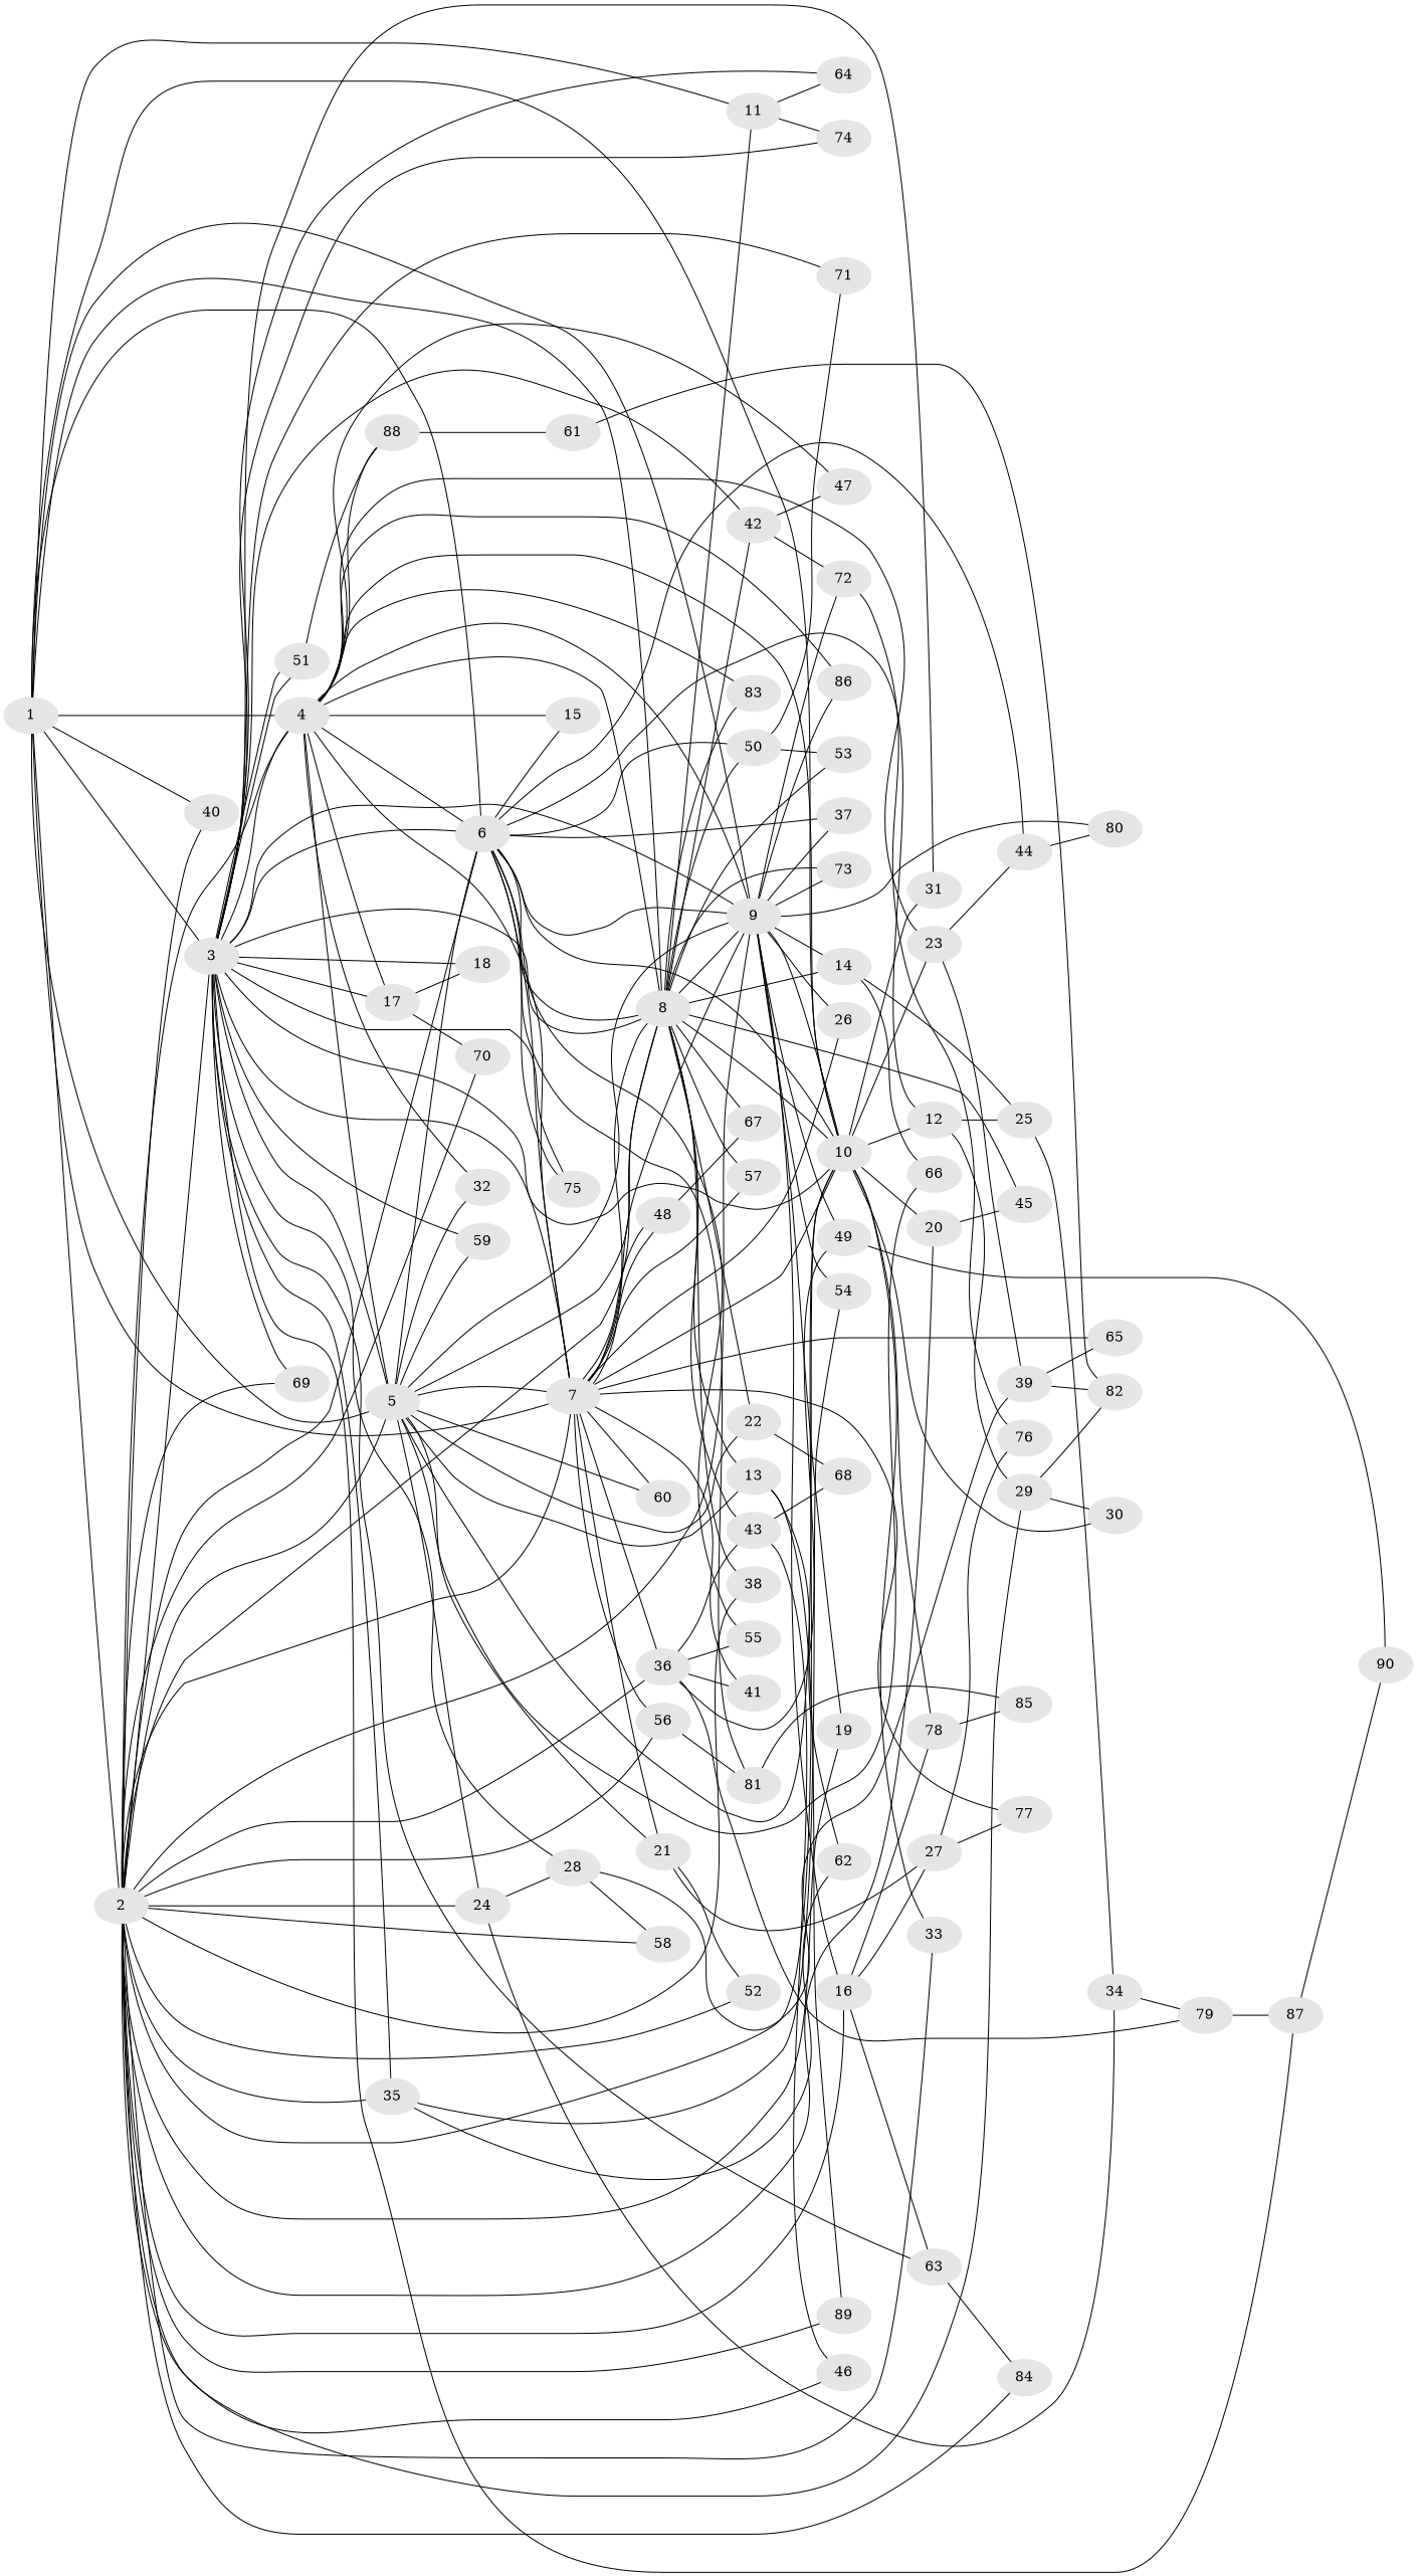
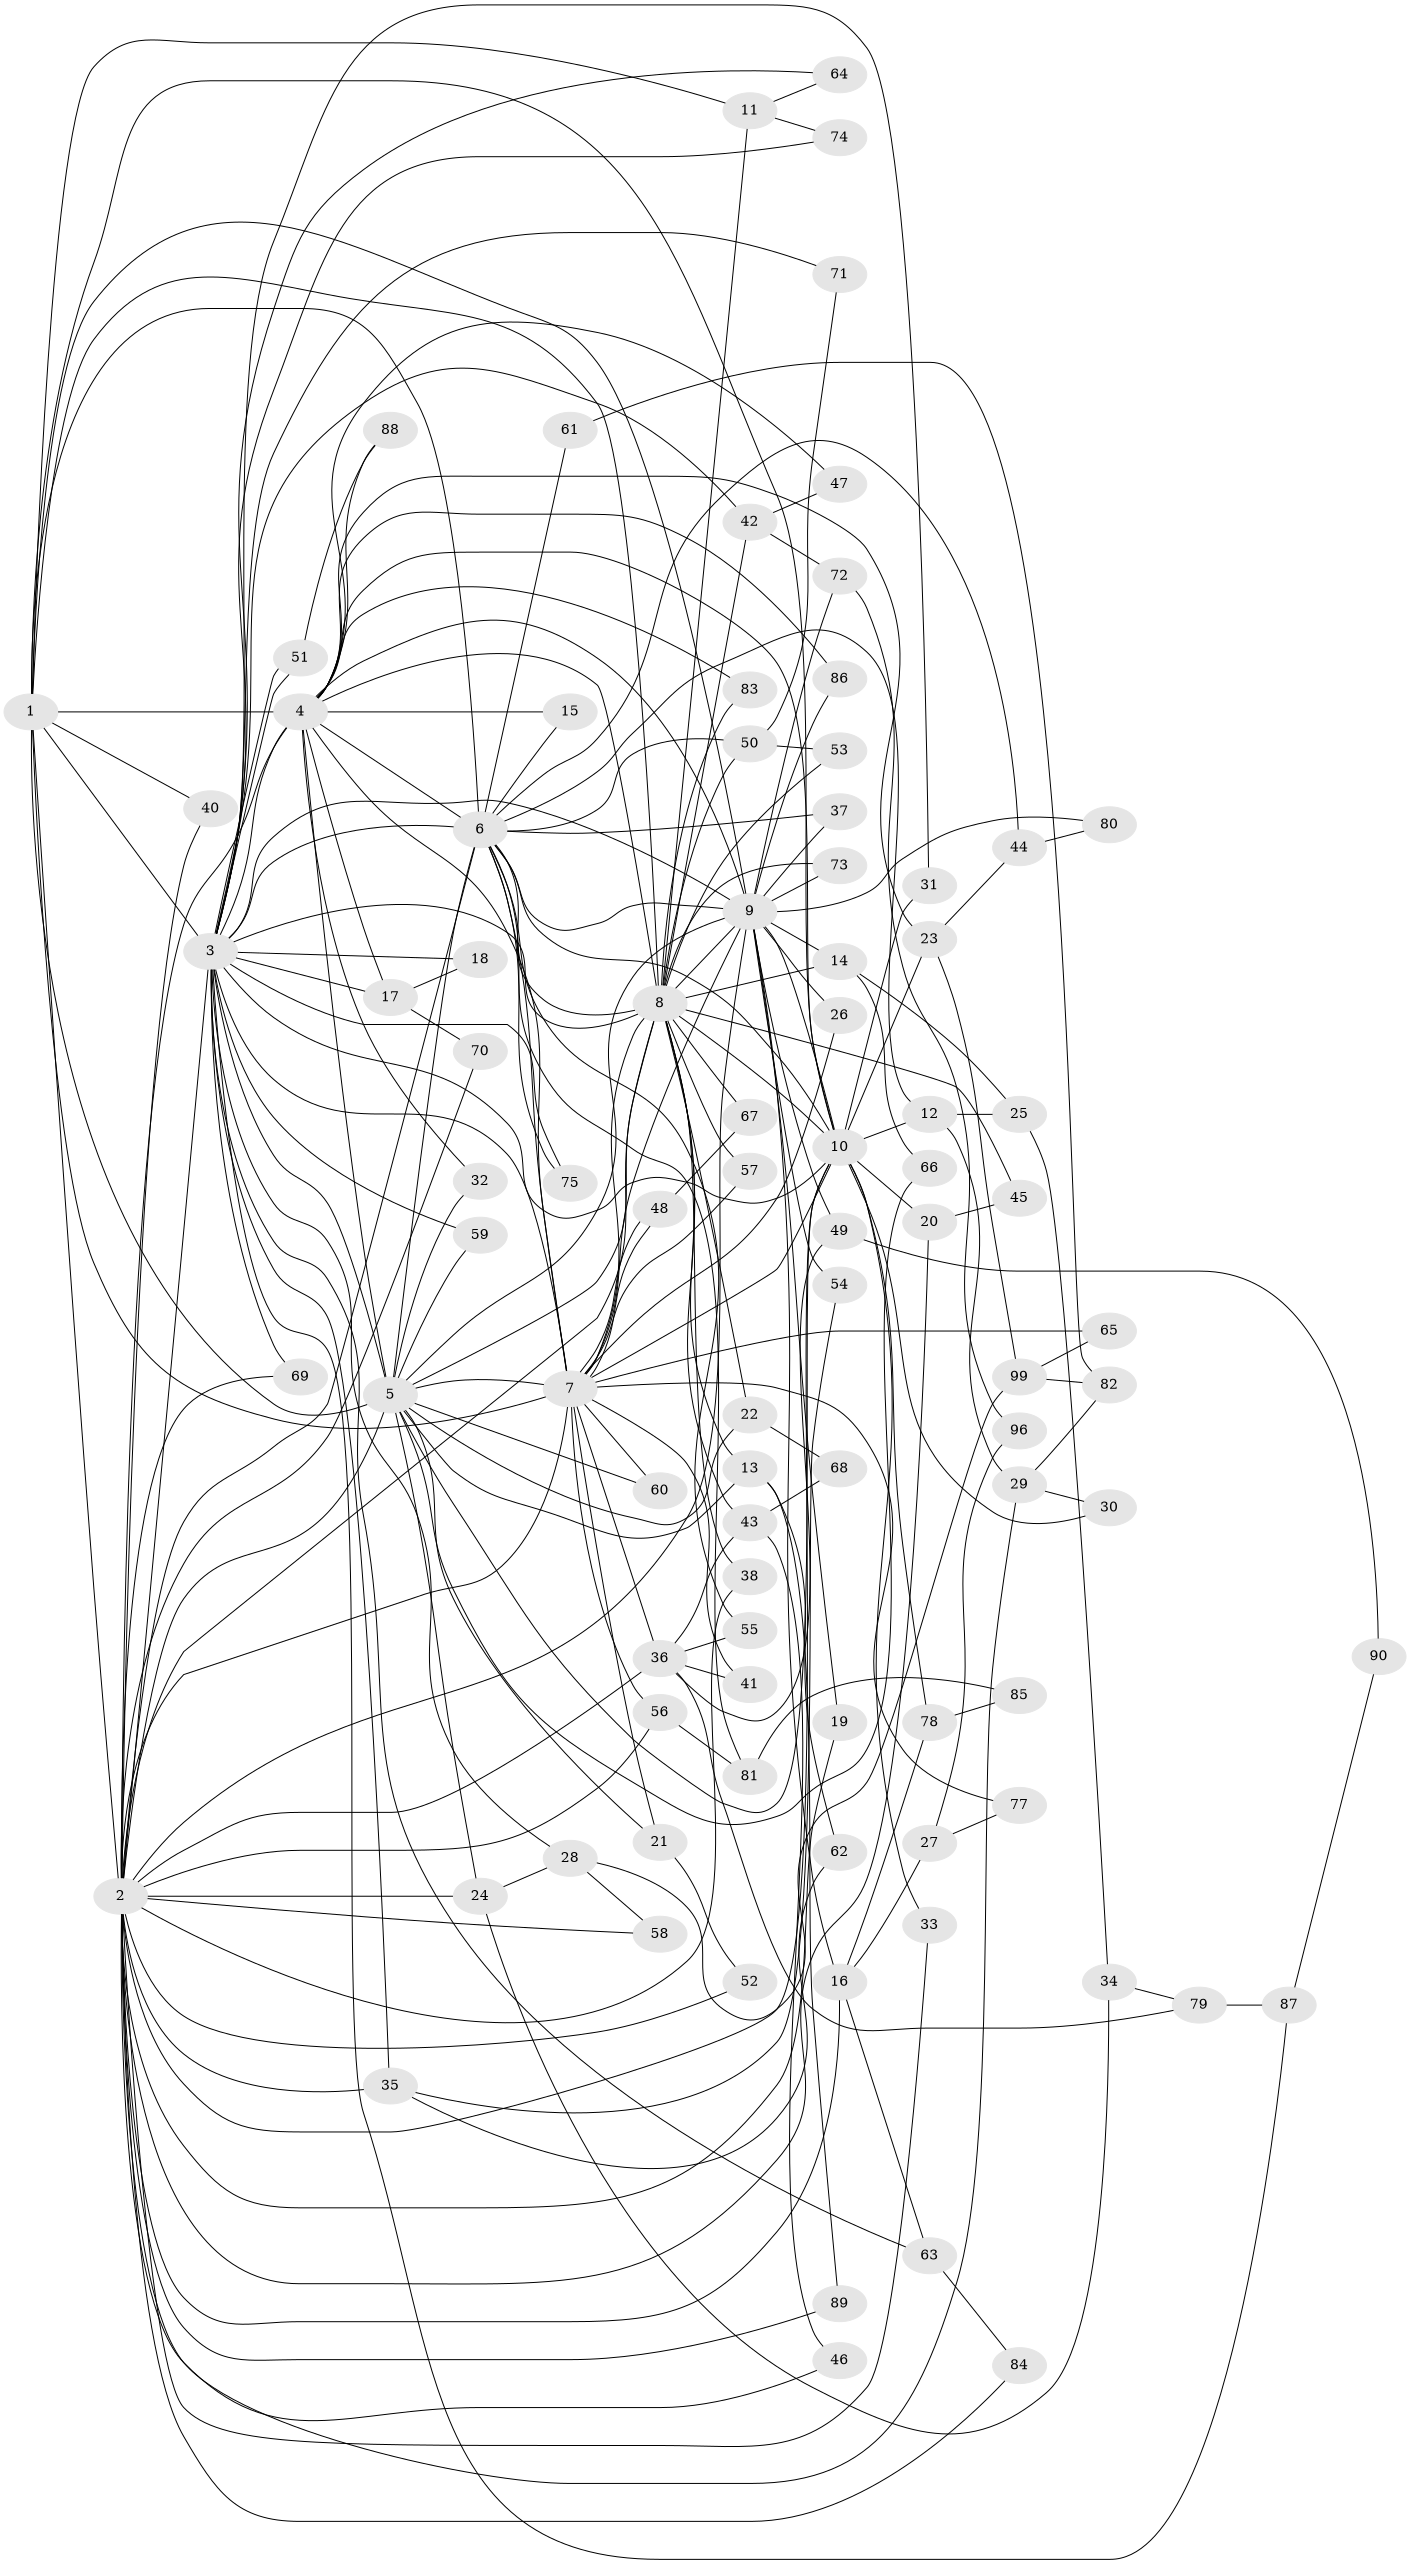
  graph {
    rankdir=LR
    node [color=gray90 style=filled]
    1
    2
    3
    4
    5
    6
    7
    8
    9
    10
    11
    40
    16
    19
    20
    24
    29
    33
    35
    36
    38
    46
    52
    56
    58
    69
    70
    84
    89
    17
    18
    28
    31
    42
    51
    59
    63
    64
    71
    74
    75
    87
    15
    23
    32
    47
    83
    86
    88
    13
    21
    22
    60
    66
    12
    37
    44
    50
    55
    61
    81
    26
    41
    48
    57
    65
    77
    14
    43
    45
    53
    67
    73
    49
    54
    72
    80
    30
    78
    27
    34
    82
    62
    79
-   39
+   39 [label=99]
    90
    68
    25
    85
-   76
+   76 [label=96]
    1 -- 2
    1 -- 3
    1 -- 4
    1 -- 5
    1 -- 6
    1 -- 7
    1 -- 8
    1 -- 9
    1 -- 10
    1 -- 11
    1 -- 40
    2 -- 3
    2 -- 4
    2 -- 5
    2 -- 6
    2 -- 7
    2 -- 8
    2 -- 9
    2 -- 10
    2 -- 40
    2 -- 16
    2 -- 19
    2 -- 20
    2 -- 24
    2 -- 29
    2 -- 33
    2 -- 35
    2 -- 36
    2 -- 38
    2 -- 46
    2 -- 52
    2 -- 56
    2 -- 58
    2 -- 69
    2 -- 70
    2 -- 84
    2 -- 89
    3 -- 4
    3 -- 5
    3 -- 6
    3 -- 7
    3 -- 8
    3 -- 9
    3 -- 10
    3 -- 35
    3 -- 69
    3 -- 17
    3 -- 18
    3 -- 28
    3 -- 31
    3 -- 42
    3 -- 51
    3 -- 51
    3 -- 59
    3 -- 63
    3 -- 64
    3 -- 71
    3 -- 74
    3 -- 75
    3 -- 87
    4 -- 5
    4 -- 6
    4 -- 7
    4 -- 8
    4 -- 9
    4 -- 10
    4 -- 17
    4 -- 15
    4 -- 23
    4 -- 32
    4 -- 47
    4 -- 83
    4 -- 86
    4 -- 88
    5 -- 6
    5 -- 7
    5 -- 8
    5 -- 9
    5 -- 10
    5 -- 24
    5 -- 59
    5 -- 32
    5 -- 13
    5 -- 21
    5 -- 22
    5 -- 60
    5 -- 66
    6 -- 7
    6 -- 8
    6 -- 9
    6 -- 10
    6 -- 75
    6 -- 15
    6 -- 12
    6 -- 37
    6 -- 44
    6 -- 50
    6 -- 55
-   88 -- 61
+   6 -- 61
    6 -- 81
    7 -- 8
    7 -- 9
    7 -- 10
    7 -- 36
    7 -- 56
    7 -- 21
    7 -- 60
    7 -- 26
    7 -- 41
    7 -- 48
    7 -- 48
    7 -- 57
    7 -- 65
    7 -- 77
    8 -- 9
    8 -- 10
    8 -- 11
    8 -- 38
    8 -- 42
    8 -- 83
    8 -- 13
    8 -- 22
    8 -- 50
    8 -- 57
    8 -- 14
    8 -- 43
    8 -- 45
    8 -- 53
    8 -- 67
    8 -- 73
    9 -- 10
    9 -- 16
    9 -- 19
    9 -- 86
    9 -- 37
    9 -- 26
    9 -- 14
    9 -- 73
    9 -- 49
    9 -- 54
    9 -- 72
    9 -- 80
    10 -- 20
    10 -- 33
    10 -- 31
    10 -- 23
    10 -- 12
    10 -- 30
    10 -- 78
    11 -- 64
    11 -- 74
    16 -- 63
    16 -- 78
    16 -- 27
    20 -- 45
    24 -- 28
    24 -- 34
    29 -- 30
    29 -- 82
    35 -- 54
    35 -- 62
    36 -- 55
    36 -- 41
    36 -- 43
    36 -- 49
    36 -- 79
    56 -- 81
    17 -- 70
    17 -- 18
    28 -- 58
    28 -- 39
    42 -- 47
    42 -- 72
    51 -- 88
    63 -- 84
    87 -- 90
    23 -- 44
    23 -- 39
    13 -- 89
    13 -- 62
    21 -- 52
-   21 -- 27
    22 -- 68
    12 -- 29
    12 -- 25
    44 -- 80
    50 -- 71
    50 -- 53
    61 -- 82
    81 -- 85
    48 -- 67
    14 -- 66
    14 -- 25
    43 -- 46
    43 -- 68
    49 -- 90
    72 -- 76
    78 -- 85
    27 -- 77
    27 -- 76
    34 -- 79
    79 -- 87
    39 -- 65
    39 -- 82
    25 -- 34
  }
